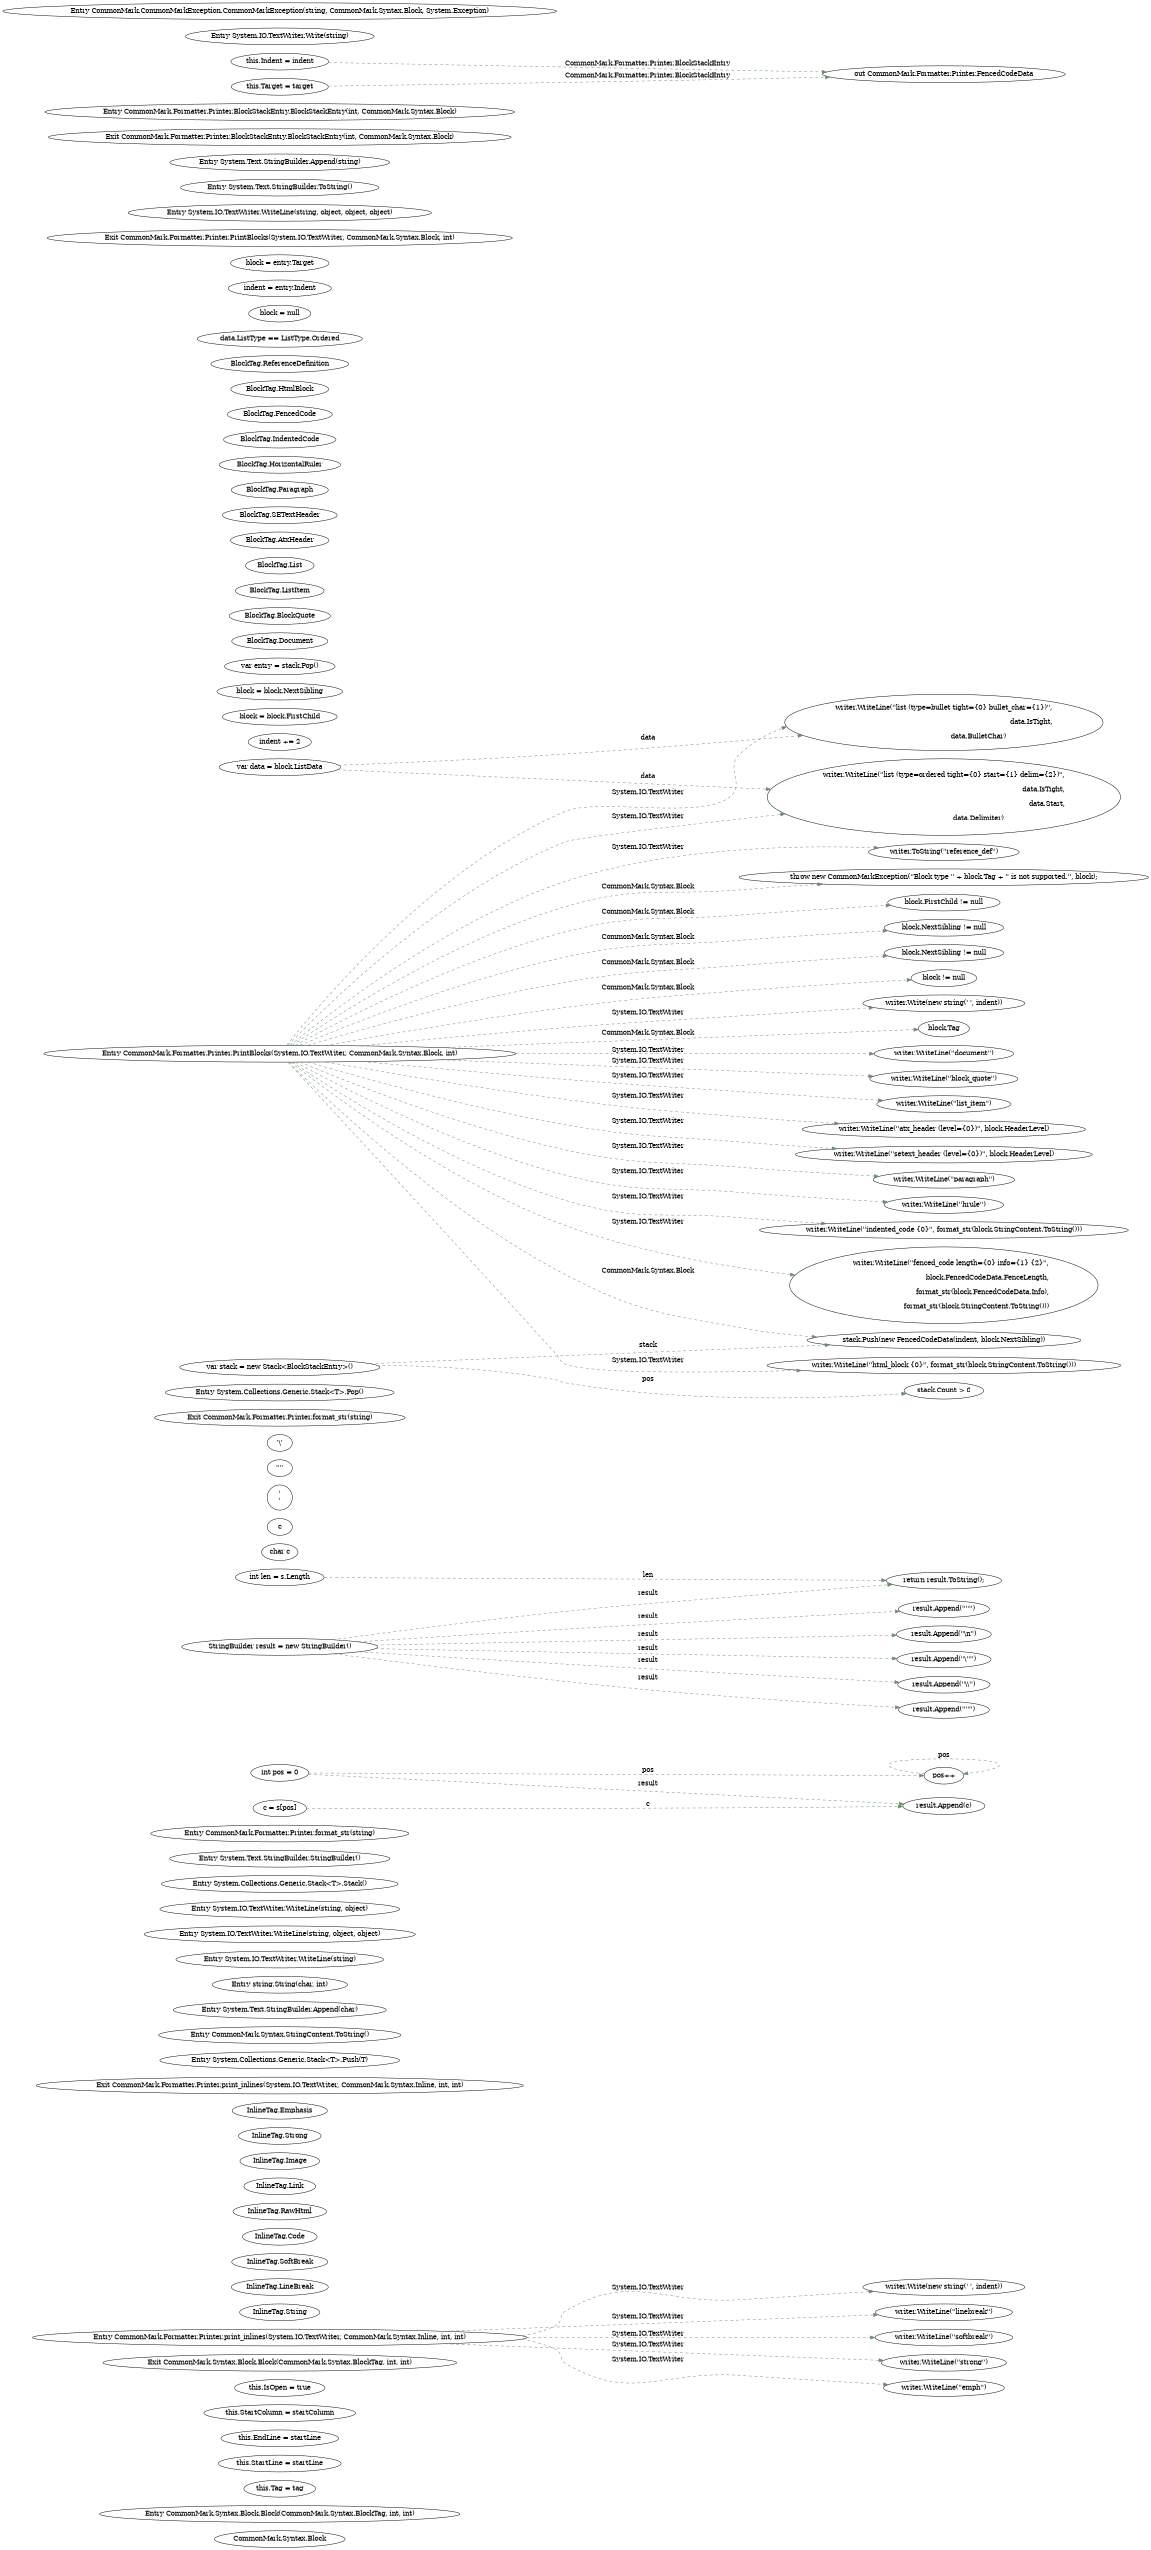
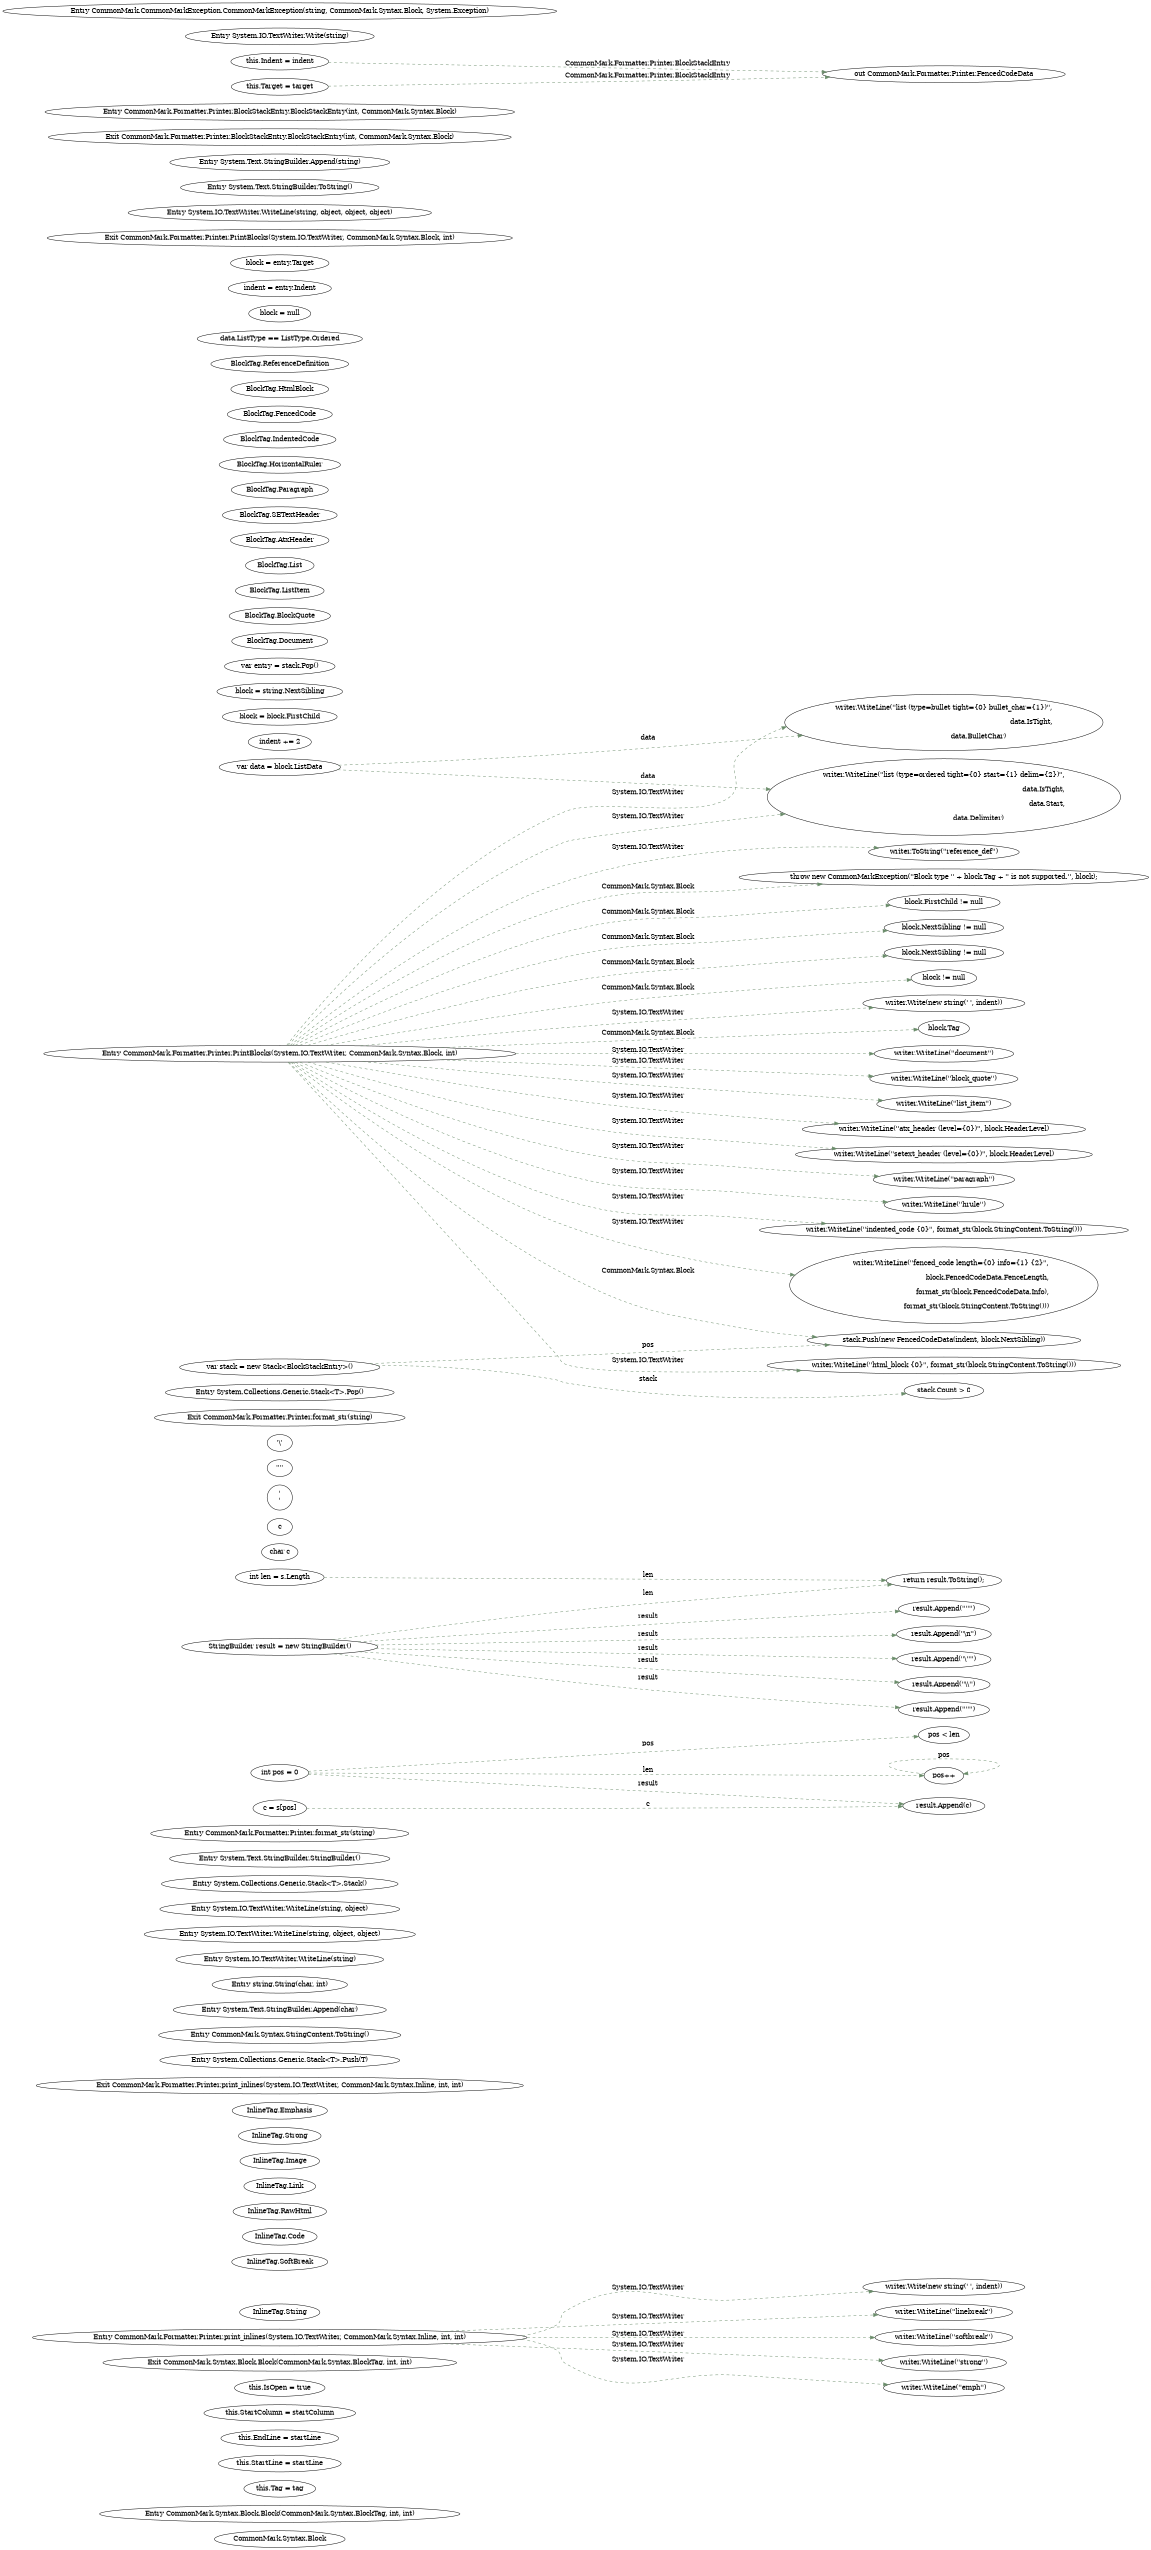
  digraph {
    rankdir=LR
    node [cluster="CommonMark.Formatter.Printer.PrintBlocks(System.IO.TextWriter, CommonMark.Syntax.Block, int)" span="0-0" file="Printer.cs"]
    edge [color=darkseagreen4 style=dashed]
    n1 [label="CommonMark.Syntax.Block" cluster="" span="" file=""]
    n2 [cluster="CommonMark.Syntax.Block.Block(CommonMark.Syntax.BlockTag, int, int)" label="Entry CommonMark.Syntax.Block.Block(CommonMark.Syntax.BlockTag, int, int)" span="9-9" file=""]
    n3 [cluster="CommonMark.Syntax.Block.Block(CommonMark.Syntax.BlockTag, int, int)" label="this.Tag = tag" span="11-11" file=""]
    n4 [cluster="CommonMark.Syntax.Block.Block(CommonMark.Syntax.BlockTag, int, int)" label="this.StartLine = startLine" span="12-12" file=""]
    n5 [cluster="CommonMark.Syntax.Block.Block(CommonMark.Syntax.BlockTag, int, int)" label="this.EndLine = startLine" span="13-13" file=""]
    n6 [cluster="CommonMark.Syntax.Block.Block(CommonMark.Syntax.BlockTag, int, int)" label="this.StartColumn = startColumn" span="14-14" file=""]
    n7 [cluster="CommonMark.Syntax.Block.Block(CommonMark.Syntax.BlockTag, int, int)" label="this.IsOpen = true" span="15-15" file=""]
    n8 [cluster="CommonMark.Syntax.Block.Block(CommonMark.Syntax.BlockTag, int, int)" label="Exit CommonMark.Syntax.Block.Block(CommonMark.Syntax.BlockTag, int, int)" span="9-9" file=""]
    n9 [cluster="CommonMark.Formatter.Printer.print_inlines(System.IO.TextWriter, CommonMark.Syntax.Inline, int, int)" label="Entry CommonMark.Formatter.Printer.print_inlines(System.IO.TextWriter, CommonMark.Syntax.Inline, int, int)" span="150-150"]
    n10 [cluster="CommonMark.Formatter.Printer.print_inlines(System.IO.TextWriter, CommonMark.Syntax.Inline, int, int)" label="writer.Write(new string(' ', indent))" span="154-154"]
    n11 [cluster="CommonMark.Formatter.Printer.print_inlines(System.IO.TextWriter, CommonMark.Syntax.Inline, int, int)" label="writer.WriteLine(''linebreak'')" span="163-163"]
    n12 [cluster="CommonMark.Formatter.Printer.print_inlines(System.IO.TextWriter, CommonMark.Syntax.Inline, int, int)" label="writer.WriteLine(''softbreak'')" span="167-167"]
    n13 [cluster="CommonMark.Formatter.Printer.print_inlines(System.IO.TextWriter, CommonMark.Syntax.Inline, int, int)" label="writer.WriteLine(''strong'')" span="193-193"]
    n14 [cluster="CommonMark.Formatter.Printer.print_inlines(System.IO.TextWriter, CommonMark.Syntax.Inline, int, int)" label="writer.WriteLine(''emph'')" span="198-198"]
    n15 [cluster="CommonMark.Formatter.Printer.print_inlines(System.IO.TextWriter, CommonMark.Syntax.Inline, int, int)" label="InlineTag.String" span="158-158"]
-   n16 [cluster="CommonMark.Formatter.Printer.print_inlines(System.IO.TextWriter, CommonMark.Syntax.Inline, int, int)" label="InlineTag.LineBreak" span="162-162"]
    n17 [cluster="CommonMark.Formatter.Printer.print_inlines(System.IO.TextWriter, CommonMark.Syntax.Inline, int, int)" label="InlineTag.SoftBreak" span="166-166"]
    n18 [cluster="CommonMark.Formatter.Printer.print_inlines(System.IO.TextWriter, CommonMark.Syntax.Inline, int, int)" label="InlineTag.Code" span="170-170"]
    n19 [cluster="CommonMark.Formatter.Printer.print_inlines(System.IO.TextWriter, CommonMark.Syntax.Inline, int, int)" label="InlineTag.RawHtml" span="174-174"]
    n20 [cluster="CommonMark.Formatter.Printer.print_inlines(System.IO.TextWriter, CommonMark.Syntax.Inline, int, int)" label="InlineTag.Link" span="178-178"]
    n21 [cluster="CommonMark.Formatter.Printer.print_inlines(System.IO.TextWriter, CommonMark.Syntax.Inline, int, int)" label="InlineTag.Image" span="185-185"]
    n22 [cluster="CommonMark.Formatter.Printer.print_inlines(System.IO.TextWriter, CommonMark.Syntax.Inline, int, int)" label="InlineTag.Strong" span="192-192"]
    n23 [cluster="CommonMark.Formatter.Printer.print_inlines(System.IO.TextWriter, CommonMark.Syntax.Inline, int, int)" label="InlineTag.Emphasis" span="197-197"]
    n24 [cluster="CommonMark.Formatter.Printer.print_inlines(System.IO.TextWriter, CommonMark.Syntax.Inline, int, int)" label="Exit CommonMark.Formatter.Printer.print_inlines(System.IO.TextWriter, CommonMark.Syntax.Inline, int, int)" span="150-150"]
    n25 [cluster="System.Collections.Generic.Stack<T>.Push(T)" label="Entry System.Collections.Generic.Stack<T>.Push(T)"]
    n26 [cluster="CommonMark.Syntax.StringContent.ToString()" label="Entry CommonMark.Syntax.StringContent.ToString()" span="50-50"]
    n27 [cluster="System.Text.StringBuilder.Append(char)" label="Entry System.Text.StringBuilder.Append(char)"]
    n28 [cluster="string.String(char, int)" label="Entry string.String(char, int)"]
    n29 [cluster="System.IO.TextWriter.WriteLine(string)" label="Entry System.IO.TextWriter.WriteLine(string)"]
    n30 [cluster="System.IO.TextWriter.WriteLine(string, object, object)" label="Entry System.IO.TextWriter.WriteLine(string, object, object)"]
    n31 [cluster="System.IO.TextWriter.WriteLine(string, object)" label="Entry System.IO.TextWriter.WriteLine(string, object)"]
    n32 [cluster="System.Collections.Generic.Stack<T>.Stack()" label="Entry System.Collections.Generic.Stack<T>.Stack()"]
    n33 [cluster="System.Text.StringBuilder.StringBuilder()" label="Entry System.Text.StringBuilder.StringBuilder()"]
    n34 [cluster="CommonMark.Formatter.Printer.format_str(string)" label="Entry CommonMark.Formatter.Printer.format_str(string)" span="9-9"]
    n35 [cluster="CommonMark.Formatter.Printer.format_str(string)" label="int pos = 0" span="11-11"]
+   n36 [cluster="CommonMark.Formatter.Printer.format_str(string)" label="pos < len" span="16-16"]
    n37 [cluster="CommonMark.Formatter.Printer.format_str(string)" label="pos++" span="34-34"]
    n38 [cluster="CommonMark.Formatter.Printer.format_str(string)" label="result.Append(c)" span="31-31"]
    n39 [cluster="CommonMark.Formatter.Printer.format_str(string)" label="int len = s.Length" span="12-12"]
    n40 [cluster="CommonMark.Formatter.Printer.format_str(string)" label="return result.ToString();" span="37-37"]
    n41 [cluster="CommonMark.Formatter.Printer.format_str(string)" label="c = s[pos]" span="18-18"]
    n42 [cluster="CommonMark.Formatter.Printer.format_str(string)" label="StringBuilder result = new StringBuilder()" span="13-13"]
    n43 [cluster="CommonMark.Formatter.Printer.format_str(string)" label="result.Append(''\'''')" span="15-15"]
    n44 [cluster="CommonMark.Formatter.Printer.format_str(string)" label="result.Append(''\\n'')" span="22-22"]
    n45 [cluster="CommonMark.Formatter.Printer.format_str(string)" label="result.Append(''\\\'''')" span="25-25"]
    n46 [cluster="CommonMark.Formatter.Printer.format_str(string)" label="result.Append(''\\\\'')" span="28-28"]
    n47 [cluster="CommonMark.Formatter.Printer.format_str(string)" label="result.Append(''\'''')" span="36-36"]
    n48 [cluster="CommonMark.Formatter.Printer.format_str(string)" label="char c" span="14-14"]
    n49 [cluster="CommonMark.Formatter.Printer.format_str(string)" label=c span="19-19"]
    n50 [cluster="CommonMark.Formatter.Printer.format_str(string)" label="'\n'" span="21-21"]
    n51 [cluster="CommonMark.Formatter.Printer.format_str(string)" label="''''" span="24-24"]
    n52 [cluster="CommonMark.Formatter.Printer.format_str(string)" label="'\\'" span="27-27"]
    n53 [cluster="CommonMark.Formatter.Printer.format_str(string)" label="Exit CommonMark.Formatter.Printer.format_str(string)" span="9-9"]
    n54 [cluster="System.Collections.Generic.Stack<T>.Pop()" label="Entry System.Collections.Generic.Stack<T>.Pop()"]
    n55 [label="stack.Push(new FencedCodeData(indent, block.NextSibling))" span="127-127"]
    n56 [label="Entry CommonMark.Formatter.Printer.PrintBlocks(System.IO.TextWriter, CommonMark.Syntax.Block, int)" span="43-43"]
    n57 [label="block != null" span="47-47"]
    n58 [label="writer.Write(new string(' ', indent))" span="49-49"]
    n59 [label="block.Tag" span="51-51"]
    n60 [label="writer.WriteLine(''document'')" span="54-54"]
    n61 [label="writer.WriteLine(''block_quote'')" span="58-58"]
    n62 [label="writer.WriteLine(''list_item'')" span="62-62"]
    n63 [label="writer.WriteLine(''list (type=ordered tight={0} start={1} delim={2})'',\r\n                                 data.IsTight,\r\n                                 data.Start,\r\n                                 data.Delimiter)" span="69-72"]
    n64 [label="writer.WriteLine(''list (type=bullet tight={0} bullet_char={1})'',\r\n                                 data.IsTight,\r\n                                 data.BulletChar)" span="76-78"]
    n65 [label="writer.WriteLine(''atx_header (level={0})'', block.HeaderLevel)" span="83-83"]
    n66 [label="writer.WriteLine(''setext_header (level={0})'', block.HeaderLevel)" span="88-88"]
    n67 [label="writer.WriteLine(''paragraph'')" span="93-93"]
    n68 [label="writer.WriteLine(''hrule'')" span="98-98"]
    n69 [label="writer.WriteLine(''indented_code {0}'', format_str(block.StringContent.ToString()))" span="102-102"]
    n70 [label="writer.WriteLine(''fenced_code length={0} info={1} {2}'',\r\n                               block.FencedCodeData.FenceLength,\r\n                               format_str(block.FencedCodeData.Info),\r\n                               format_str(block.StringContent.ToString()))" span="106-109"]
    n71 [label="writer.WriteLine(''html_block {0}'', format_str(block.StringContent.ToString()))" span="113-113"]
    n72 [label="writer.ToString(''reference_def'')" span="117-117"]
    n73 [label="throw new CommonMarkException(''Block type '' + block.Tag + '' is not supported.'', block);" span="121-121"]
    n74 [label="block.FirstChild != null" span="124-124"]
    n75 [label="block.NextSibling != null" span="126-126"]
    n76 [label="block.NextSibling != null" span="132-132"]
    n77 [label="var stack = new Stack<BlockStackEntry>()" span="45-45"]
    n78 [label="stack.Count > 0" span="136-136"]
    n79 [label="var data = block.ListData" span="66-66"]
    n80 [label="indent += 2" span="129-129"]
    n81 [label="block = block.FirstChild" span="130-130"]
-   n82 [label="block = block.NextSibling" span="134-134"]
+   n82 [label="block = string.NextSibling" span="134-134"]
    n83 [label="var entry = stack.Pop()" span="138-138"]
    n84 [label="BlockTag.Document" span="53-53"]
    n85 [label="BlockTag.BlockQuote" span="57-57"]
    n86 [label="BlockTag.ListItem" span="61-61"]
    n87 [label="BlockTag.List" span="65-65"]
    n88 [label="BlockTag.AtxHeader" span="82-82"]
    n89 [label="BlockTag.SETextHeader" span="87-87"]
    n90 [label="BlockTag.Paragraph" span="92-92"]
    n91 [label="BlockTag.HorizontalRuler" span="97-97"]
    n92 [label="BlockTag.IndentedCode" span="101-101"]
    n93 [label="BlockTag.FencedCode" span="105-105"]
    n94 [label="BlockTag.HtmlBlock" span="112-112"]
    n95 [label="BlockTag.ReferenceDefinition" span="116-116"]
    n96 [label="data.ListType == ListType.Ordered" span="67-67"]
    n97 [label="block = null" span="144-144"]
    n98 [label="indent = entry.Indent" span="139-139"]
    n99 [label="block = entry.Target" span="140-140"]
    n100 [label="Exit CommonMark.Formatter.Printer.PrintBlocks(System.IO.TextWriter, CommonMark.Syntax.Block, int)" span="43-43"]
    n101 [cluster="System.IO.TextWriter.WriteLine(string, object, object, object)" label="Entry System.IO.TextWriter.WriteLine(string, object, object, object)"]
    n102 [cluster="System.Text.StringBuilder.ToString()" label="Entry System.Text.StringBuilder.ToString()"]
    n103 [cluster="System.Text.StringBuilder.Append(string)" label="Entry System.Text.StringBuilder.Append(string)"]
    n104 [cluster="CommonMark.Formatter.Printer.BlockStackEntry.BlockStackEntry(int, CommonMark.Syntax.Block)" label="Exit CommonMark.Formatter.Printer.BlockStackEntry.BlockStackEntry(int, CommonMark.Syntax.Block)" span="210-210"]
    n105 [cluster="CommonMark.Formatter.Printer.BlockStackEntry.BlockStackEntry(int, CommonMark.Syntax.Block)" label="Entry CommonMark.Formatter.Printer.BlockStackEntry.BlockStackEntry(int, CommonMark.Syntax.Block)" span="210-210"]
    n106 [cluster="CommonMark.Formatter.Printer.BlockStackEntry.BlockStackEntry(int, CommonMark.Syntax.Block)" label="this.Indent = indent" span="212-212"]
    n107 [label="out CommonMark.Formatter.Printer.FencedCodeData" cluster="" span=""]
    n108 [cluster="CommonMark.Formatter.Printer.BlockStackEntry.BlockStackEntry(int, CommonMark.Syntax.Block)" label="this.Target = target" span="213-213"]
    n109 [cluster="System.IO.TextWriter.Write(string)" label="Entry System.IO.TextWriter.Write(string)"]
    n110 [cluster="CommonMark.CommonMarkException.CommonMarkException(string, CommonMark.Syntax.Block, System.Exception)" label="Entry CommonMark.CommonMarkException.CommonMarkException(string, CommonMark.Syntax.Block, System.Exception)" span="32-32"]
    n9 -> n10 [label="System.IO.TextWriter"]
    n9 -> n11 [label="System.IO.TextWriter"]
    n9 -> n12 [label="System.IO.TextWriter"]
    n9 -> n13 [label="System.IO.TextWriter"]
    n9 -> n14 [label="System.IO.TextWriter"]
-   n35 -> n37 [label=pos]
+   n35 -> n36 [label=pos]
+   n35 -> n37 [label=len]
    n35 -> n38 [label=result]
    n37 -> n37 [label=pos]
    n39 -> n40 [label=len]
    n41 -> n38 [label=c]
-   n42 -> n40 [label=result]
+   n42 -> n40 [label=len]
    n42 -> n43 [label=result]
    n42 -> n44 [label=result]
    n42 -> n45 [label=result]
    n42 -> n46 [label=result]
    n42 -> n47 [label=result]
    n56 -> n55 [label="CommonMark.Syntax.Block"]
    n56 -> n57 [label="CommonMark.Syntax.Block"]
    n56 -> n58 [label="System.IO.TextWriter"]
    n56 -> n59 [label="CommonMark.Syntax.Block"]
    n56 -> n60 [label="System.IO.TextWriter"]
    n56 -> n61 [label="System.IO.TextWriter"]
    n56 -> n62 [label="System.IO.TextWriter"]
    n56 -> n63 [label="System.IO.TextWriter"]
    n56 -> n64 [label="System.IO.TextWriter"]
    n56 -> n65 [label="System.IO.TextWriter"]
    n56 -> n66 [label="System.IO.TextWriter"]
    n56 -> n67 [label="System.IO.TextWriter"]
    n56 -> n68 [label="System.IO.TextWriter"]
    n56 -> n69 [label="System.IO.TextWriter"]
    n56 -> n70 [label="System.IO.TextWriter"]
    n56 -> n71 [label="System.IO.TextWriter"]
    n56 -> n72 [label="System.IO.TextWriter"]
    n56 -> n73 [label="CommonMark.Syntax.Block"]
    n56 -> n74 [label="CommonMark.Syntax.Block"]
    n56 -> n75 [label="CommonMark.Syntax.Block"]
    n56 -> n76 [label="CommonMark.Syntax.Block"]
-   n77 -> n55 [label=stack]
-   n77 -> n78 [label=pos]
+   n77 -> n55 [label=pos]
+   n77 -> n78 [label=stack]
    n79 -> n63 [label=data]
    n79 -> n64 [label=data]
    n106 -> n107 [label="CommonMark.Formatter.Printer.BlockStackEntry"]
    n108 -> n107 [label="CommonMark.Formatter.Printer.BlockStackEntry"]
  }
